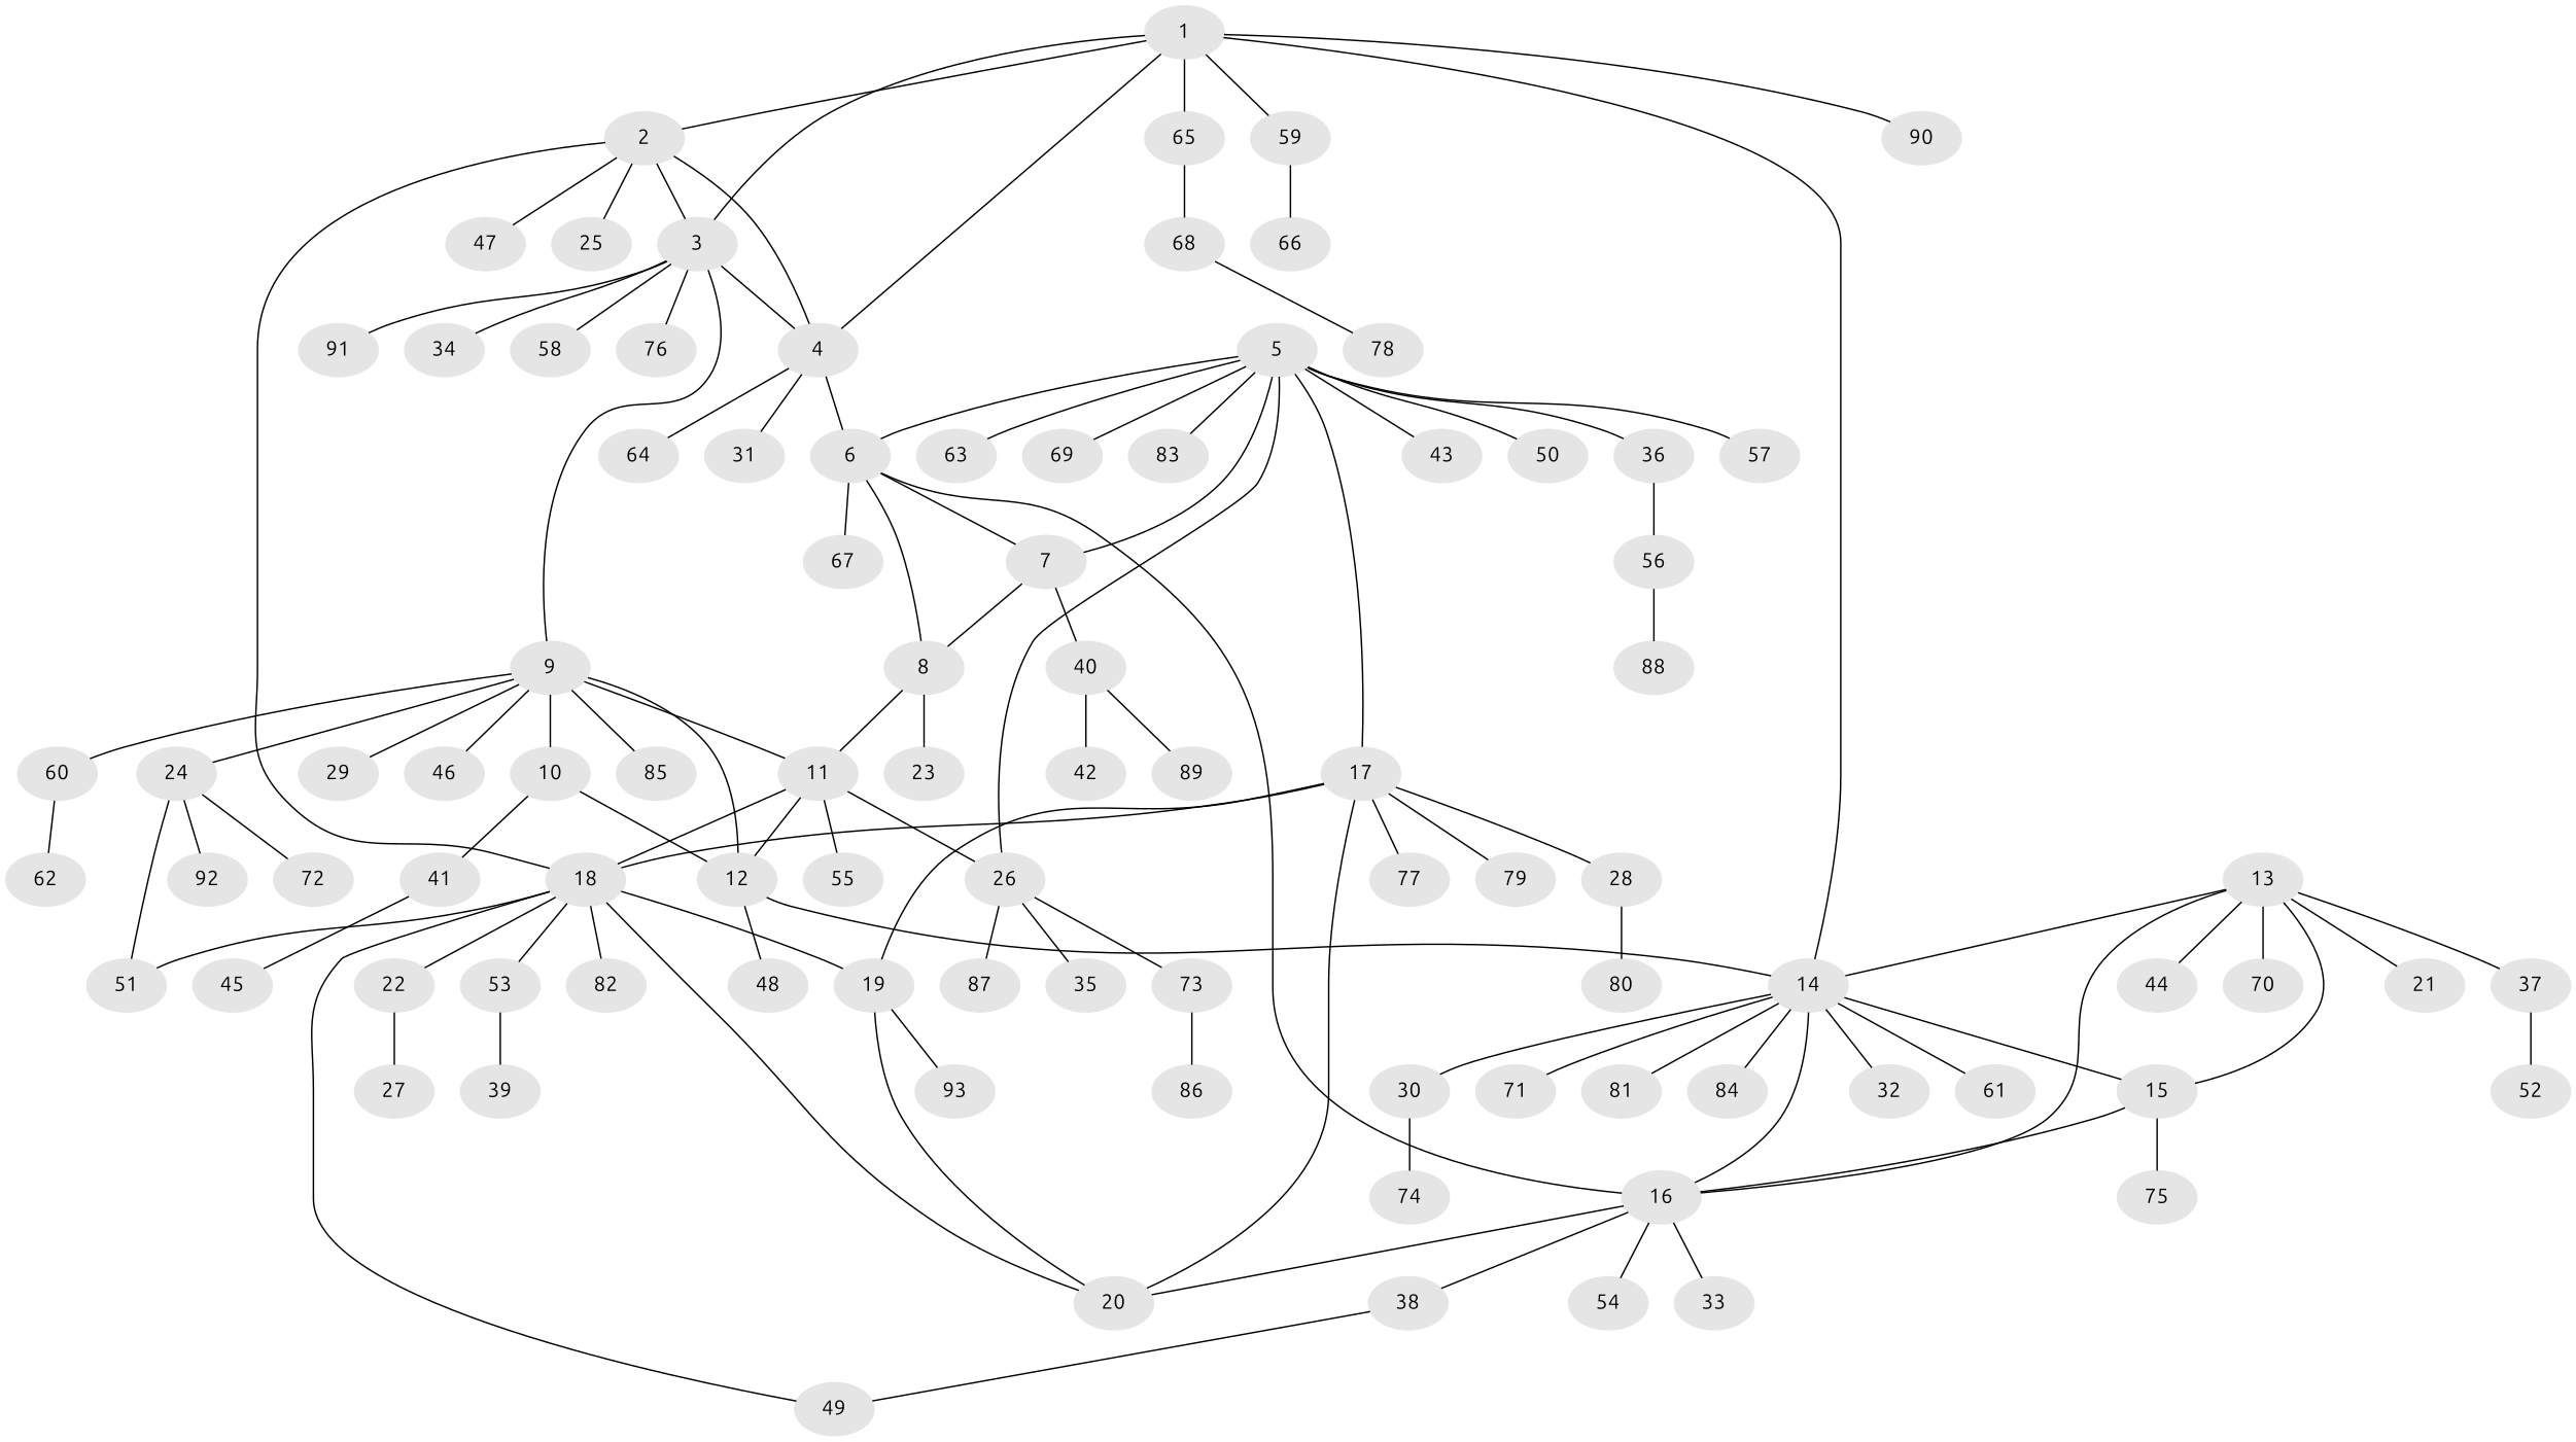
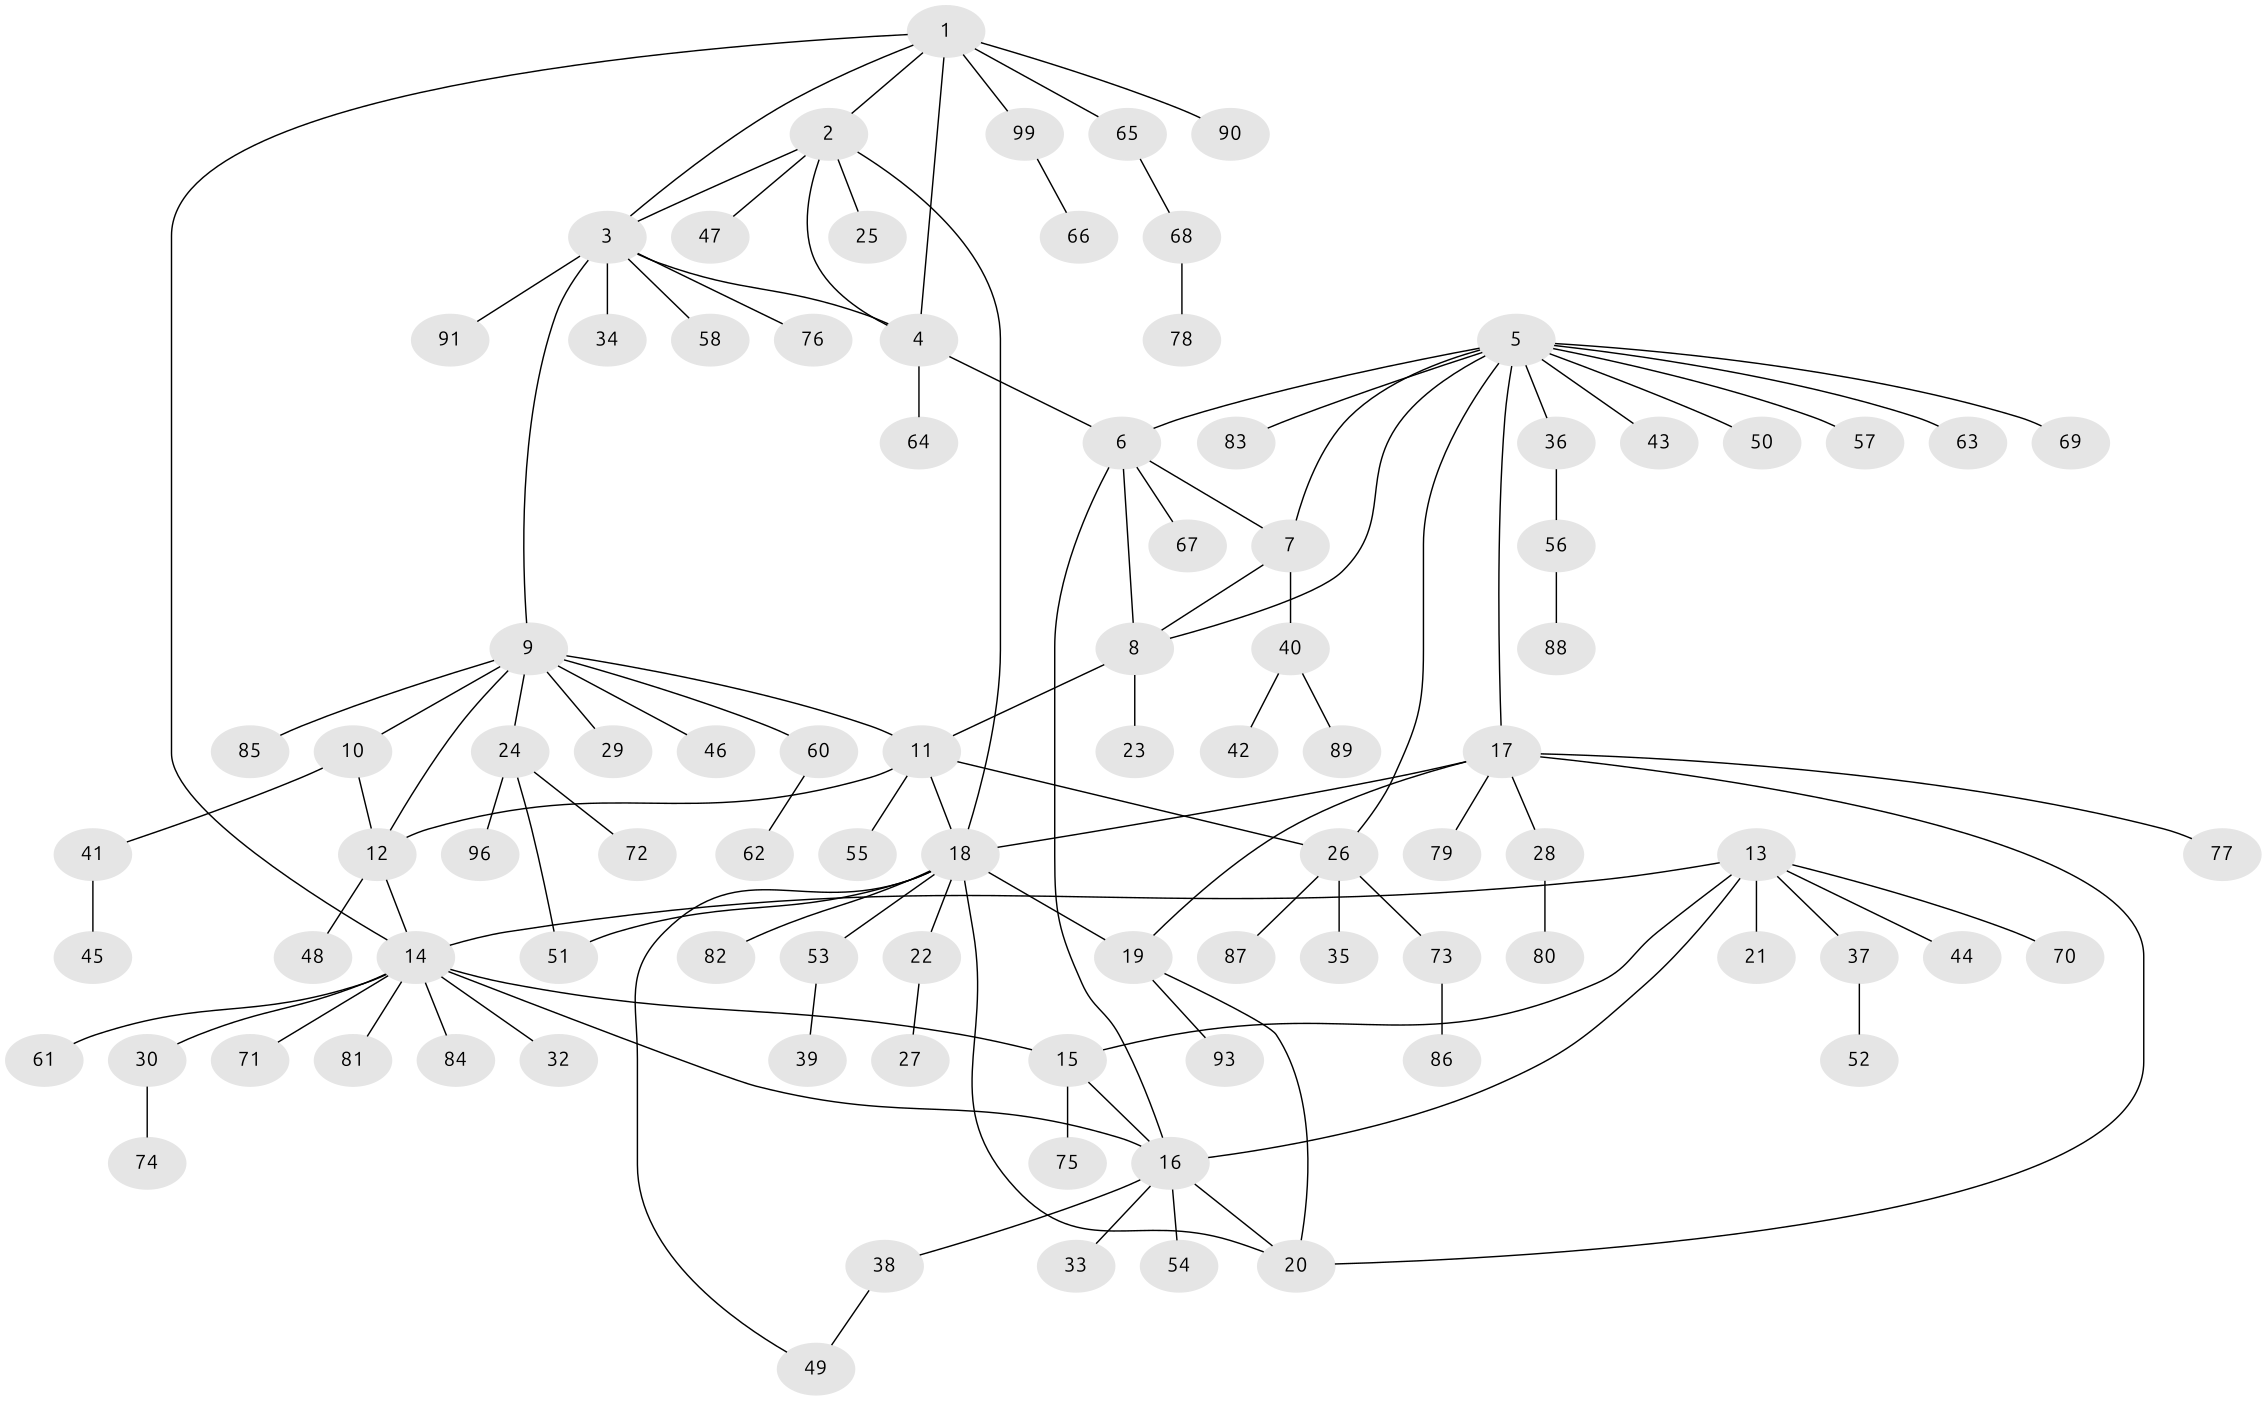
  graph {
    fontname=Ubuntu
    node [color=gray90 fontname=Ubuntu style=filled]
    edge [fontname=Ubuntu]
    1
    2
    3
    4
    14
-   59
+   59 [label=99]
    65
    90
    18
    25
    47
    9
    34
    58
    76
    91
    6
-   31
    64
    16
    15
    30
    32
    61
    71
    81
    84
    66
    68
    20
    19
    22
    49
    51
    53
    82
    11
    10
    12
    24
    29
    46
    60
    85
    7
    8
    67
    5
    17
    26
    36
    43
    50
    57
    63
    69
    83
    40
    23
    28
    77
    79
    35
    73
    87
    56
    33
    38
    54
    42
    89
    55
    41
    48
    72
-   92
+   92 [label=96]
    62
    45
    13
    21
    37
    44
    70
    75
    52
    74
    93
    80
    27
    39
    86
    88
    78
    1 -- 2
    1 -- 3
    1 -- 4
    1 -- 14
    1 -- 59
    1 -- 65
    1 -- 90
    2 -- 3
    2 -- 4
    2 -- 18
    2 -- 25
    2 -- 47
    3 -- 4
    3 -- 9
    3 -- 34
    3 -- 58
    3 -- 76
    3 -- 91
    4 -- 6
-   4 -- 31
    4 -- 64
    14 -- 16
    14 -- 15
    14 -- 30
    14 -- 32
    14 -- 61
    14 -- 71
    14 -- 81
    14 -- 84
    59 -- 66
    65 -- 68
    18 -- 20
    18 -- 19
    18 -- 22
    18 -- 49
    18 -- 51
    18 -- 53
    18 -- 82
    9 -- 11
    9 -- 10
    9 -- 12
    9 -- 24
    9 -- 29
    9 -- 46
    9 -- 60
    9 -- 85
    6 -- 16
    6 -- 7
    6 -- 8
    6 -- 67
    16 -- 20
    16 -- 33
    16 -- 38
    16 -- 54
    15 -- 16
    15 -- 75
    30 -- 74
    68 -- 78
    19 -- 20
    19 -- 93
    22 -- 27
    53 -- 39
    11 -- 18
    11 -- 12
    11 -- 26
    11 -- 55
    10 -- 12
    10 -- 41
    12 -- 14
    12 -- 48
    24 -- 51
    24 -- 72
    24 -- 92
    60 -- 62
    7 -- 8
    7 -- 40
    8 -- 11
    8 -- 23
    5 -- 6
    5 -- 7
+   5 -- 8
    5 -- 17
    5 -- 26
    5 -- 36
    5 -- 43
    5 -- 50
    5 -- 57
    5 -- 63
    5 -- 69
    5 -- 83
    17 -- 18
    17 -- 20
    17 -- 19
    17 -- 28
    17 -- 77
    17 -- 79
    26 -- 35
    26 -- 73
    26 -- 87
    36 -- 56
    40 -- 42
    40 -- 89
    28 -- 80
    73 -- 86
    56 -- 88
    38 -- 49
    41 -- 45
    13 -- 14
    13 -- 16
    13 -- 15
    13 -- 21
    13 -- 37
    13 -- 44
    13 -- 70
    37 -- 52
  }
